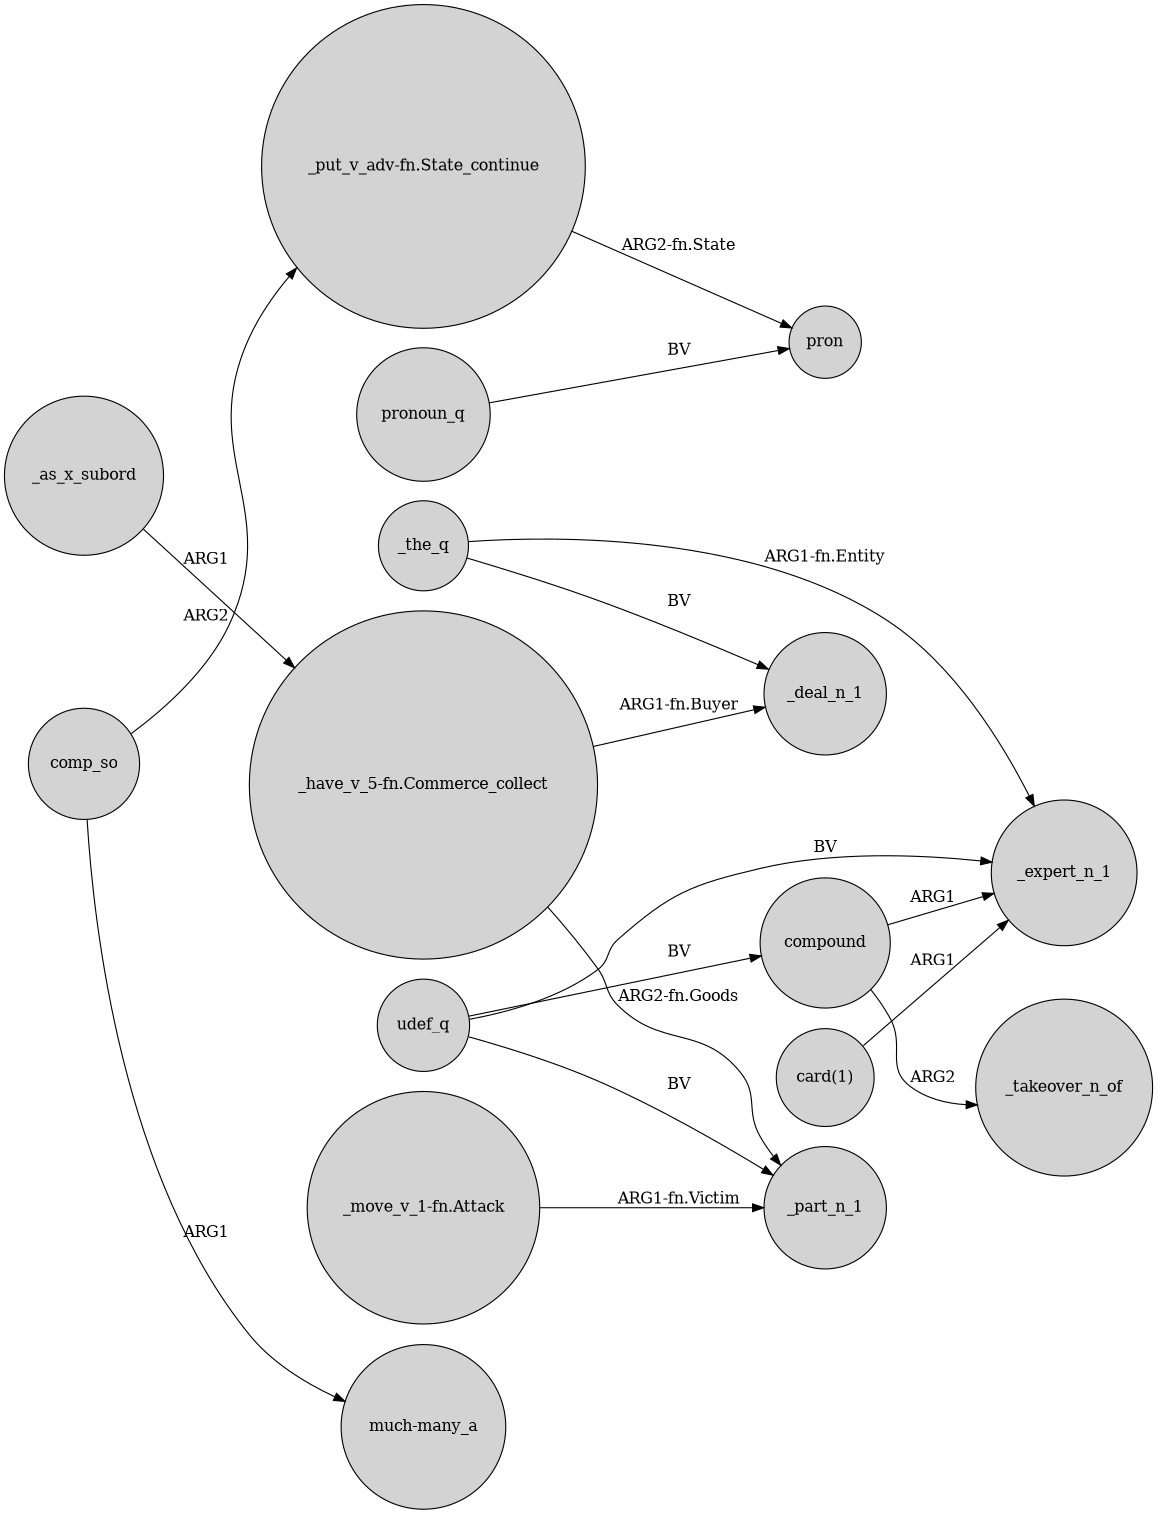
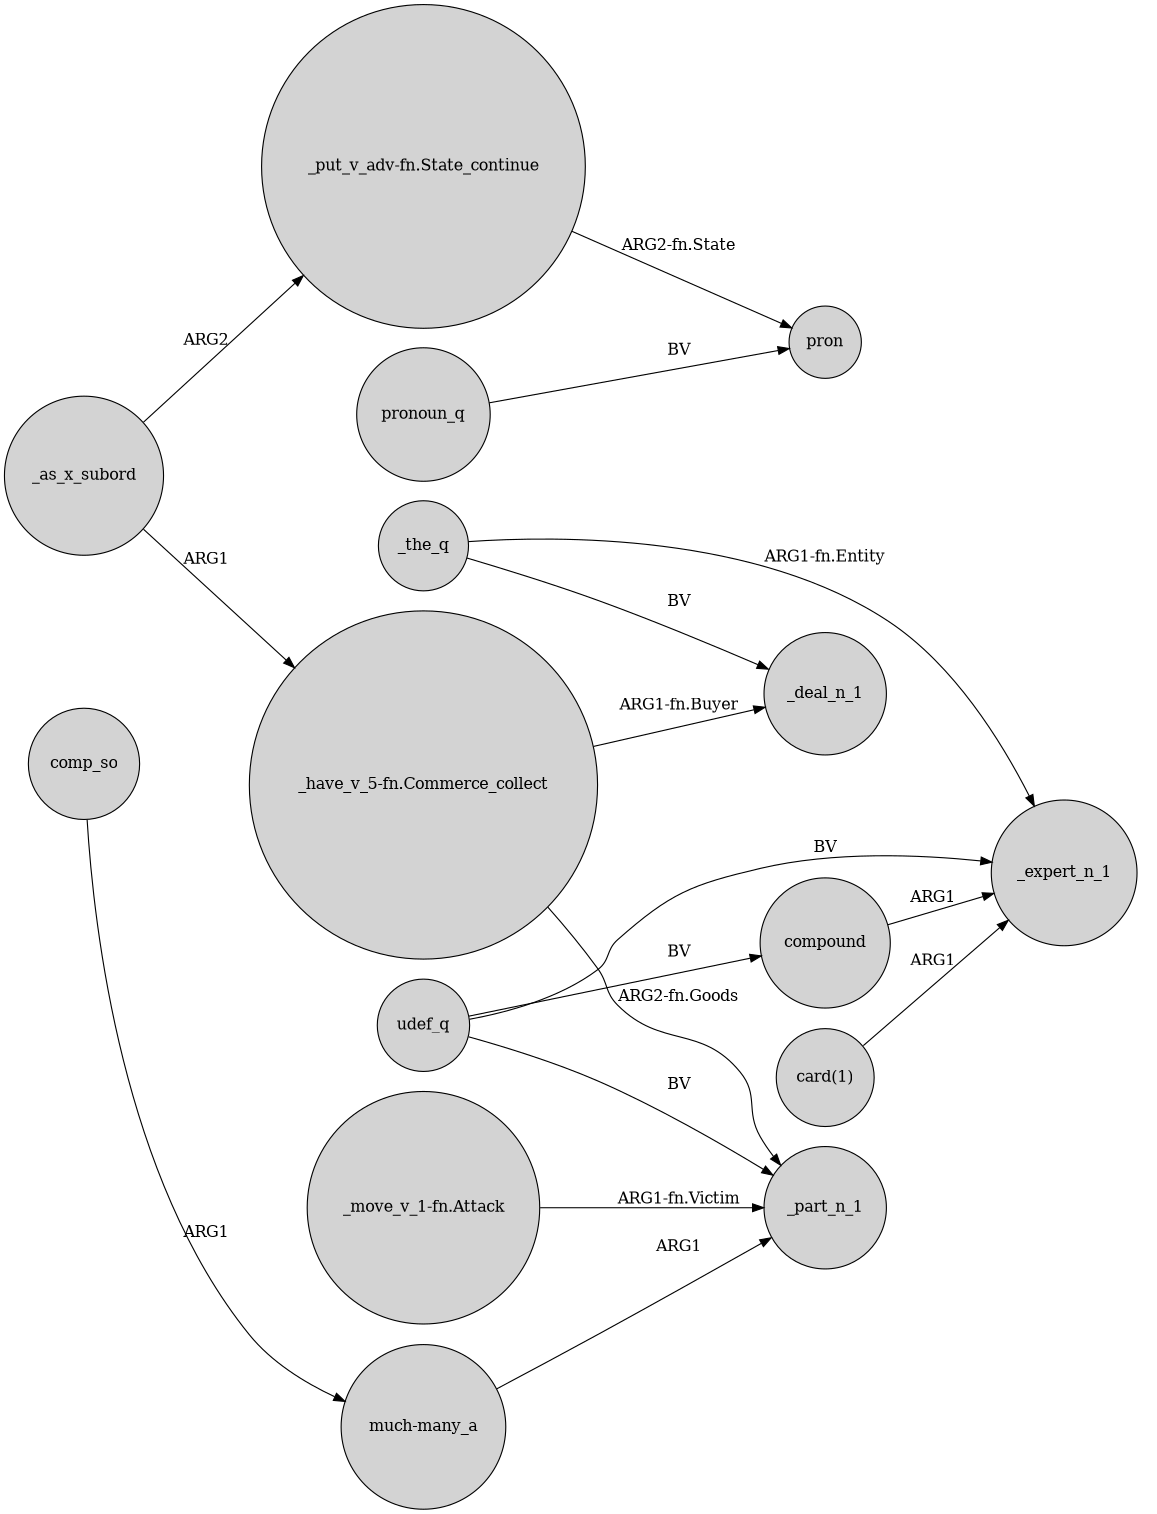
  digraph {
    rankdir=LR
    node [shape=circle style=filled]
    _as_x_subord
    "_put_v_adv-fn.State_continue"
    n3 [label="_have_v_5-fn.Commerce_collect"]
    pron
    _part_n_1
    _deal_n_1
    comp_so
    "much-many_a"
    compound
    _expert_n_1
-   _takeover_n_of
    udef_q
    _the_q
    "card(1)"
    "_move_v_1-fn.Attack"
    pronoun_q
-   comp_so -> "_put_v_adv-fn.State_continue" [label=ARG2]
+   _as_x_subord -> "_put_v_adv-fn.State_continue" [label=ARG2]
    _as_x_subord -> n3 [label=ARG1]
    "_put_v_adv-fn.State_continue" -> pron [label="ARG2-fn.State"]
    n3 -> _part_n_1 [label="ARG2-fn.Goods"]
    n3 -> _deal_n_1 [label="ARG1-fn.Buyer"]
    comp_so -> "much-many_a" [label=ARG1]
+   "much-many_a" -> _part_n_1 [label=ARG1]
    compound -> _expert_n_1 [label=ARG1]
-   compound -> _takeover_n_of [label=ARG2]
    udef_q -> _part_n_1 [label=BV]
    udef_q -> compound [label=BV]
    udef_q -> _expert_n_1 [label=BV]
    _the_q -> _deal_n_1 [label=BV]
    _the_q -> _expert_n_1 [label="ARG1-fn.Entity"]
    "card(1)" -> _expert_n_1 [label=ARG1]
    "_move_v_1-fn.Attack" -> _part_n_1 [label="ARG1-fn.Victim"]
    pronoun_q -> pron [label=BV]
  }
